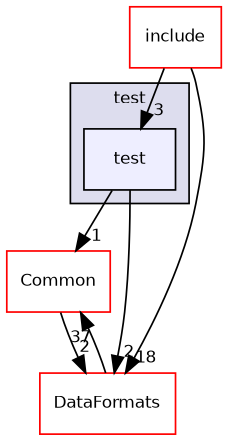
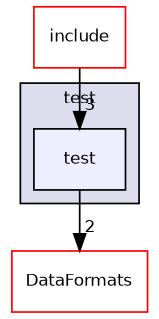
  digraph {
    compound=true
    node [fontname=Helvetica fontsize=10 shape=box color=red]
    edge [headlabel=2 labeldistance=1.5 labelfontname=Helvetica labelfontsize=10]
    n1 [fillcolor="#eeeeff" label=test pencolor=black style=filled color=""]
-   n2 [label=Common]
    n3 [label=DataFormats]
    n4 [label=include]
    subgraph cluster_1 {
      bgcolor="#ddddee"
      fontname=Helvetica
      fontsize=10
      label=test
      pencolor=black
      n1
    }
-   n1 -> n2 [headlabel=1]
    n1 -> n3
-   n2 -> n3
-   n3 -> n2 [headlabel=37]
    n4 -> n1 [headlabel=3]
-   n4 -> n3 [headlabel=18]
  }
